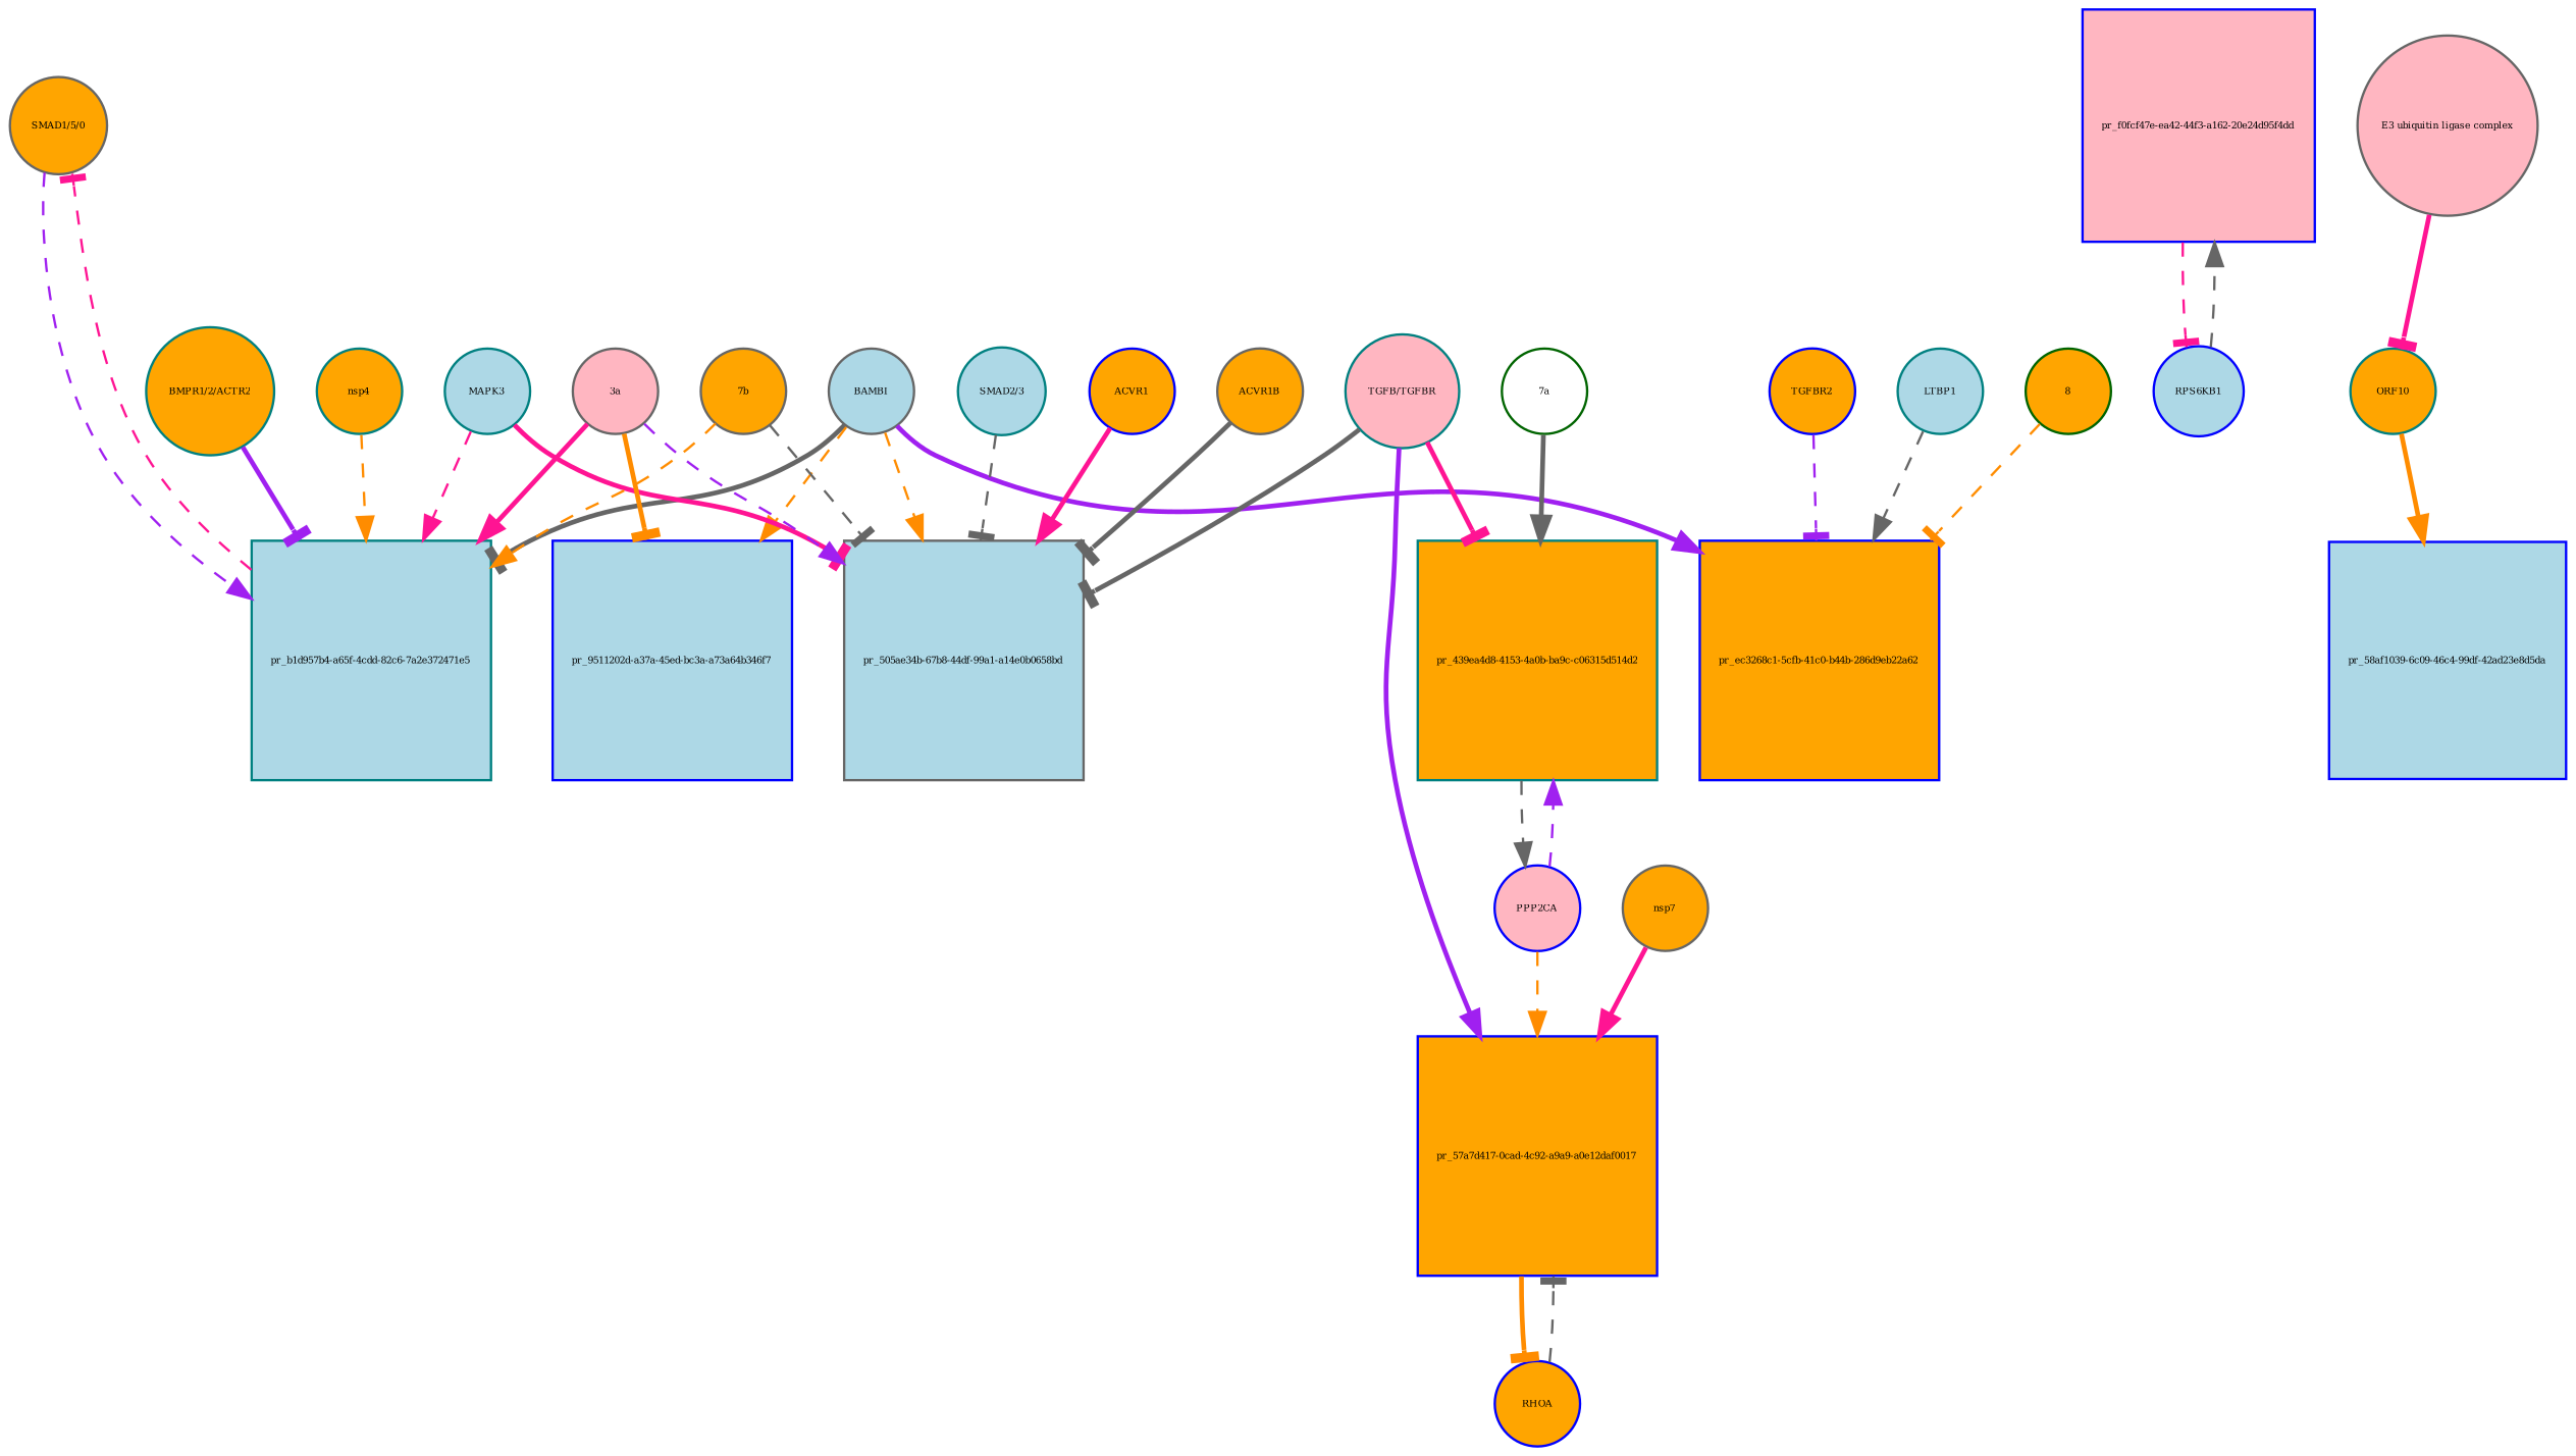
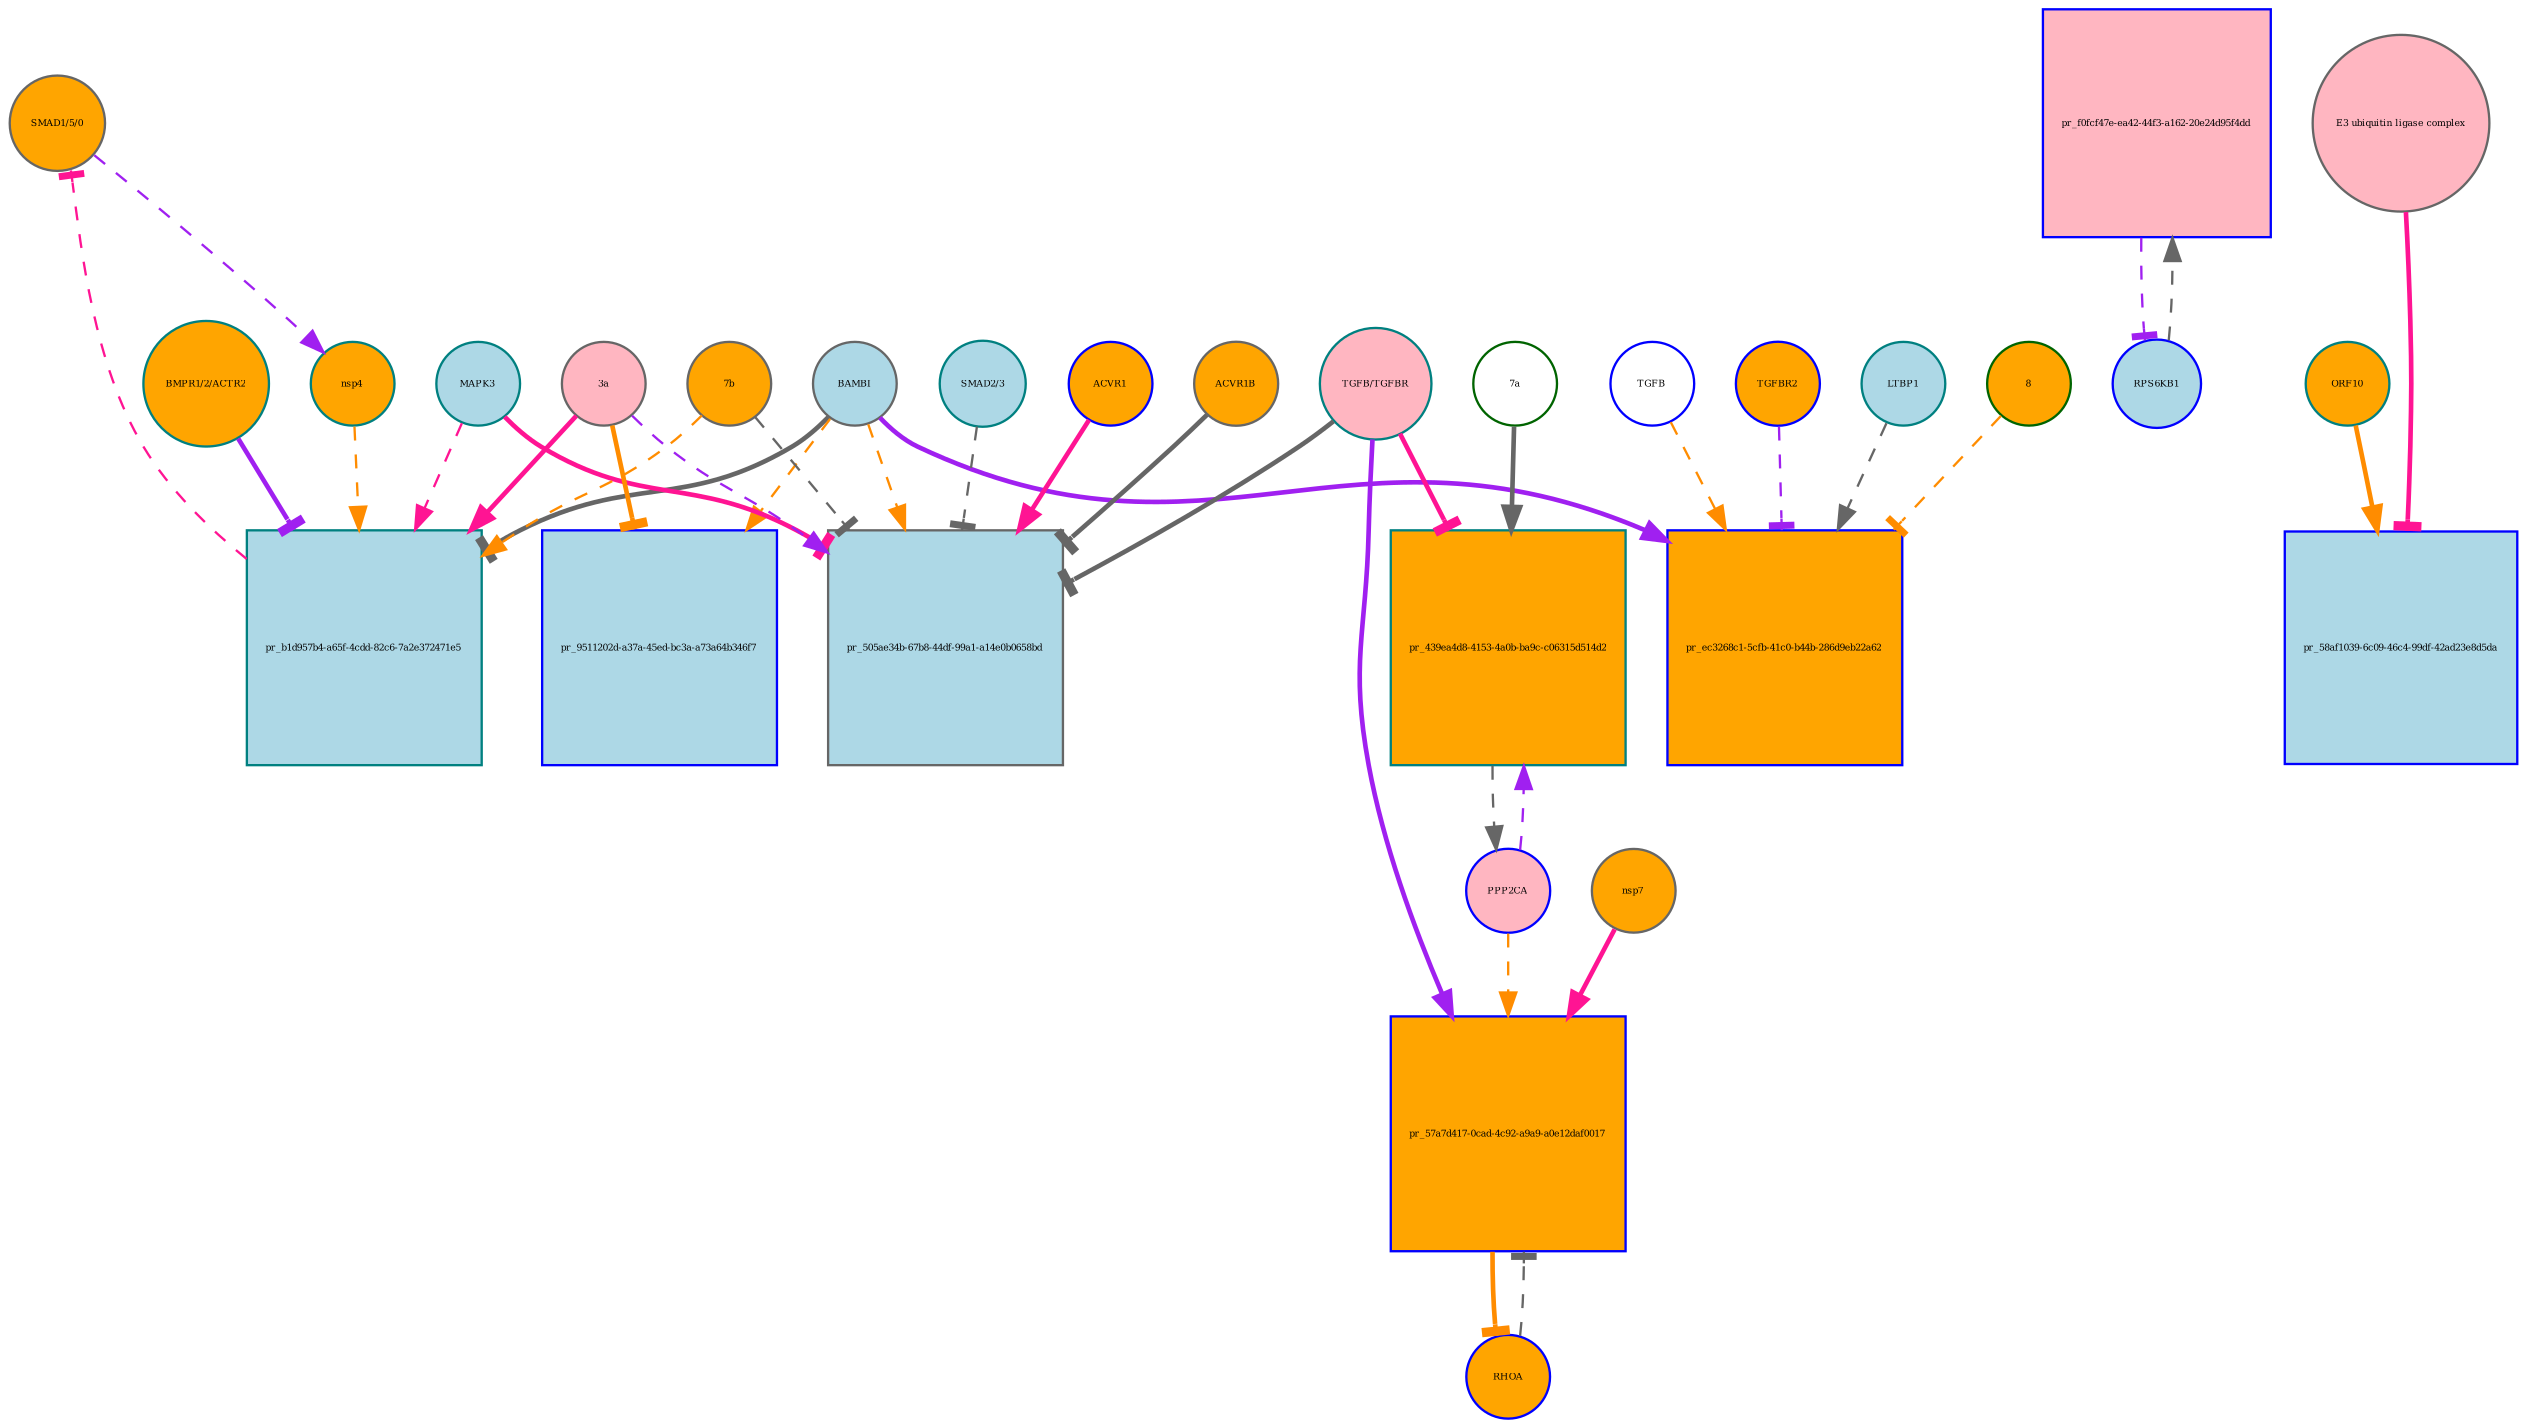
  strict digraph {
    node [bipartite=0 cls=macromolecule color=blue fillcolor=orange fontsize=4 shape=circle style=filled]
    edge [arrowhead=normal color=gray40 interaction_type=stimulation style=dashed annotation="urn_miriam_doi_10.1101%2F2020.06.17.156455"]
    n1 [cls=complex color=gray40 label="SMAD1/5/0"]
    n2 [bipartite=1 cls=process color=teal fillcolor=lightblue label="pr_b1d957b4-a65f-4cdd-82c6-7a2e372471e5" shape=square]
    n3 [color=gray40 fillcolor=lightblue label=BAMBI]
    n4 [bipartite=1 cls=process color=gray40 fillcolor=lightblue label="pr_505ae34b-67b8-44df-99a1-a14e0b0658bd" shape=square]
    n5 [bipartite=1 cls=process fillcolor=lightblue label="pr_9511202d-a37a-45ed-bc3a-a73a64b346f7" shape=square]
    n6 [bipartite=1 cls=process label="pr_ec3268c1-5cfb-41c0-b44b-286d9eb22a62" shape=square]
    n7 [cls=complex color=teal label="BMPR1/2/ACTR2"]
    n8 [color=teal fillcolor=lightblue label=MAPK3]
    n9 [color=gray40 fillcolor=lightpink label="3a"]
    n10 [color=gray40 label="7b"]
    n11 [color=teal label=nsp4]
    n12 [cls=complex color=teal fillcolor=lightblue label="SMAD2/3"]
    n13 [cls=complex color=teal fillcolor=lightpink label="TGFB/TGFBR"]
    n14 [bipartite=1 cls=process label="pr_57a7d417-0cad-4c92-a9a9-a0e12daf0017" shape=square]
    n15 [bipartite=1 cls=process color=teal label="pr_439ea4d8-4153-4a0b-ba9c-c06315d514d2" shape=square]
    n16 [label=RHOA]
    n17 [fillcolor=lightpink label=PPP2CA]
    n18 [label=ACVR1]
    n19 [color=gray40 label=ACVR1B]
    n20 [color=gray40 label=nsp7]
    n21 [bipartite=1 cls=process fillcolor=lightpink label="pr_f0fcf47e-ea42-44f3-a162-20e24d95f4dd" shape=square]
    n22 [fillcolor=lightblue label=RPS6KB1]
    n23 [color=darkgreen fillcolor=white label="7a"]
+   n24 [fillcolor=white label=TGFB]
    n25 [label=TGFBR2]
    n26 [color=teal fillcolor=lightblue label=LTBP1]
    n27 [color=darkgreen label=8]
    n28 [color=teal label=ORF10]
    n29 [bipartite=1 cls=process fillcolor=lightblue label="pr_58af1039-6c09-46c4-99df-42ad23e8d5da" shape=square]
    n30 [cls=complex color=gray40 fillcolor=lightpink label="E3 ubiquitin ligase complex"]
-   n1 -> n2 [color=purple interaction_type=consumption annotation=""]
+   n1 -> n11 [color=purple interaction_type=consumption annotation=""]
    n2 -> n1 [arrowhead=tee color=deeppink interaction_type=production annotation=""]
    n3 -> n2 [arrowhead=tee interaction_type=inhibition style=bold]
    n3 -> n4 [color=darkorange interaction_type=inhibition]
    n3 -> n5 [color=darkorange interaction_type=consumption annotation=""]
    n3 -> n6 [color=purple interaction_type=inhibition style=bold]
    n7 -> n2 [arrowhead=tee color=purple interaction_type=catalysis style=bold]
    n8 -> n2 [color=deeppink interaction_type=inhibition]
    n8 -> n4 [arrowhead=tee color=deeppink interaction_type=inhibition style=bold]
    n9 -> n2 [color=deeppink style=bold]
    n9 -> n4 [color=purple]
    n9 -> n5 [arrowhead=tee color=darkorange style=bold]
    n10 -> n2 [color=darkorange]
    n10 -> n4 [arrowhead=tee]
    n11 -> n2 [color=darkorange]
    n12 -> n4 [arrowhead=tee interaction_type=consumption annotation=""]
    n13 -> n4 [arrowhead=tee style=bold]
    n13 -> n14 [color=purple style=bold]
    n13 -> n15 [annotation="urn_miriam_doi_10.1101%2F2020.03.31.019216" arrowhead=tee color=deeppink style=bold]
    n14 -> n16 [arrowhead=tee color=darkorange interaction_type=production style=bold annotation=""]
    n15 -> n17 [interaction_type=production annotation=""]
    n16 -> n14 [arrowhead=tee interaction_type=consumption annotation=""]
    n17 -> n14 [color=darkorange interaction_type=catalysis annotation=""]
    n17 -> n15 [color=purple interaction_type=consumption annotation=""]
    n18 -> n4 [color=deeppink interaction_type=catalysis style=bold]
    n19 -> n4 [arrowhead=tee interaction_type=catalysis style=bold]
    n20 -> n14 [color=deeppink style=bold]
-   n21 -> n22 [arrowhead=tee color=deeppink interaction_type=production annotation=""]
+   n21 -> n22 [arrowhead=tee color=purple interaction_type=production annotation=""]
    n22 -> n21 [interaction_type=consumption annotation=""]
    n23 -> n15 [annotation="urn_miriam_doi_10.1101%2F2020.03.31.019216" style=bold]
+   n24 -> n6 [color=darkorange interaction_type=consumption annotation=""]
    n25 -> n6 [arrowhead=tee color=purple interaction_type=consumption annotation=""]
    n26 -> n6 [interaction_type=inhibition]
    n27 -> n6 [arrowhead=tee color=darkorange]
    n28 -> n29 [color=darkorange interaction_type=consumption style=bold annotation=""]
-   n30 -> n28 [arrowhead=tee color=deeppink interaction_type=consumption style=bold annotation=""]
+   n30 -> n29 [arrowhead=tee color=deeppink interaction_type=consumption style=bold annotation=""]
  }
